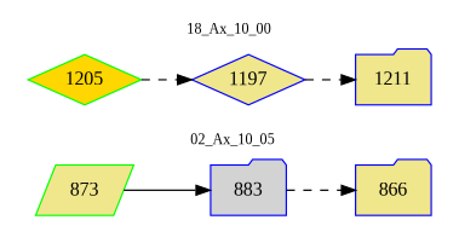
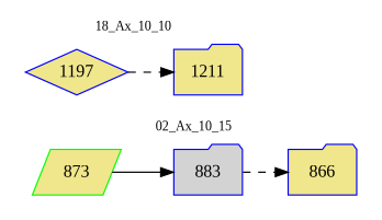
  digraph {
    fontname="Liberation Serif"
    rankdir=LR
    node [color=blue fillcolor=khaki fontname="Liberation Serif" shape=folder style=filled]
    edge [color=black fontname="Liberation Serif" style=dashed]
    n1 [color=green label=873 shape=parallelogram]
    n2 [fillcolor=lightgrey label=883]
    n3 [label=866]
-   n4 [color=green fillcolor=gold label=1205 shape=diamond]
    n5 [label=1197 shape=diamond]
    n6 [label=1211]
    subgraph cluster_1 {
      color=white
      fontsize=10
-     label="02_Ax_10_05"
+     label="02_Ax_10_15"
      n1
      n2
      n3
    }
    subgraph cluster_2 {
      color=white
      fontsize=10
-     label="18_Ax_10_00"
-     n4
+     label="18_Ax_10_10"
      n5
      n6
    }
    n1 -> n2 [style=solid]
    n2 -> n3
-   n4 -> n5
    n5 -> n6
  }
